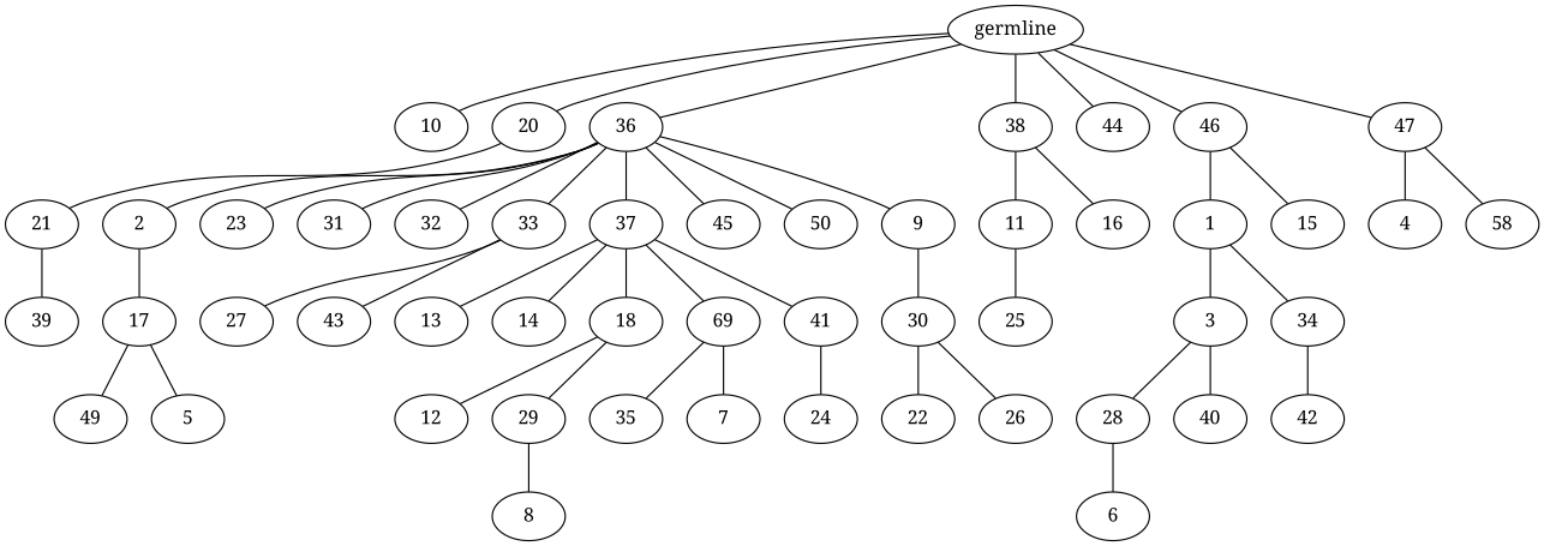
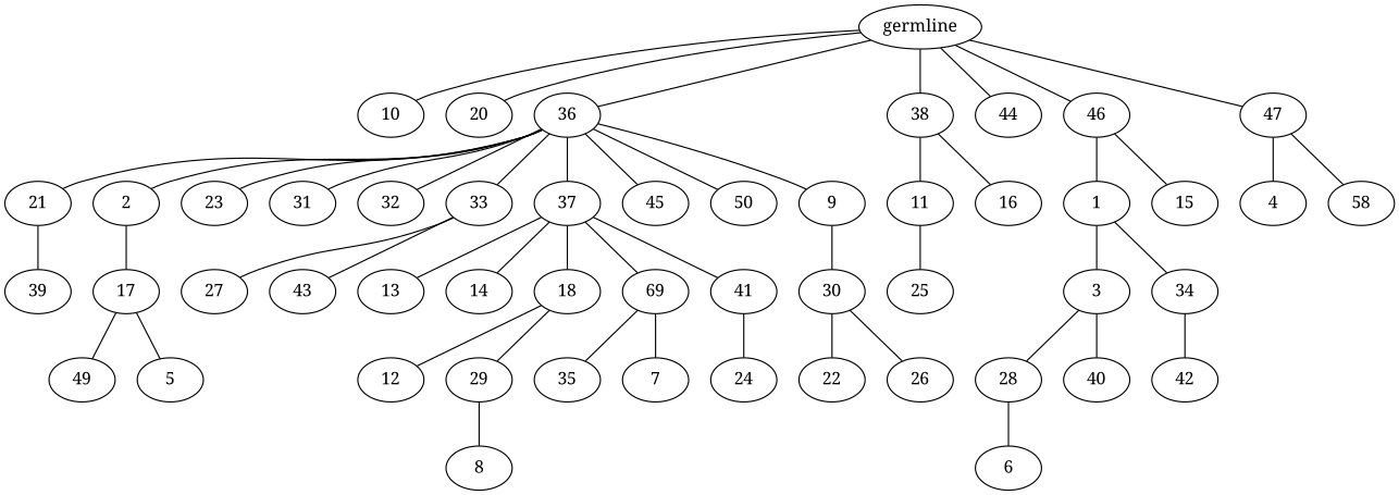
  graph {
    fontname="Noto Serif"
    node [fontname="Noto Serif"]
    edge [fontname="Noto Serif"]
    n1 [label=germline]
    n2 [label=10]
    n3 [label=20]
    n4 [label=36]
    n5 [label=38]
    n6 [label=44]
    n7 [label=46]
    n8 [label=47]
    n9 [label=21]
    n10 [label=2]
    n11 [label=23]
    n12 [label=31]
    n13 [label=32]
    n14 [label=33]
    n15 [label=37]
    n16 [label=45]
    n17 [label=50]
    n18 [label=9]
    n19 [label=11]
    n20 [label=16]
    n21 [label=1]
    n22 [label=15]
    n23 [label=4]
    n24 [label=58]
    n25 [label=39]
    n26 [label=17]
    n27 [label=27]
    n28 [label=43]
    n29 [label=13]
    n30 [label=14]
    n31 [label=18]
    n32 [label=69]
    n33 [label=41]
    n34 [label=30]
    n35 [label=49]
    n36 [label=5]
    n37 [label=12]
    n38 [label=29]
    n39 [label=35]
    n40 [label=7]
    n41 [label=24]
    n42 [label=8]
    n43 [label=22]
    n44 [label=26]
    n45 [label=25]
    n46 [label=3]
    n47 [label=34]
    n48 [label=28]
    n49 [label=40]
    n50 [label=42]
    n51 [label=6]
    n1 -- n2
    n1 -- n3
    n1 -- n4
    n1 -- n5
    n1 -- n6
    n1 -- n7
    n1 -- n8
-   n3 -- n9
+   n4 -- n9
    n4 -- n10
    n4 -- n11
    n4 -- n12
    n4 -- n13
    n4 -- n14
    n4 -- n15
    n4 -- n16
    n4 -- n17
    n4 -- n18
    n5 -- n19
    n5 -- n20
    n7 -- n21
    n7 -- n22
    n8 -- n23
    n8 -- n24
    n9 -- n25
    n10 -- n26
    n14 -- n27
    n14 -- n28
    n15 -- n29
    n15 -- n30
    n15 -- n31
    n15 -- n32
    n15 -- n33
    n18 -- n34
    n19 -- n45
    n21 -- n46
    n21 -- n47
    n26 -- n35
    n26 -- n36
    n31 -- n37
    n31 -- n38
    n32 -- n39
    n32 -- n40
    n33 -- n41
    n34 -- n43
    n34 -- n44
    n38 -- n42
    n46 -- n48
    n46 -- n49
    n47 -- n50
    n48 -- n51
  }
